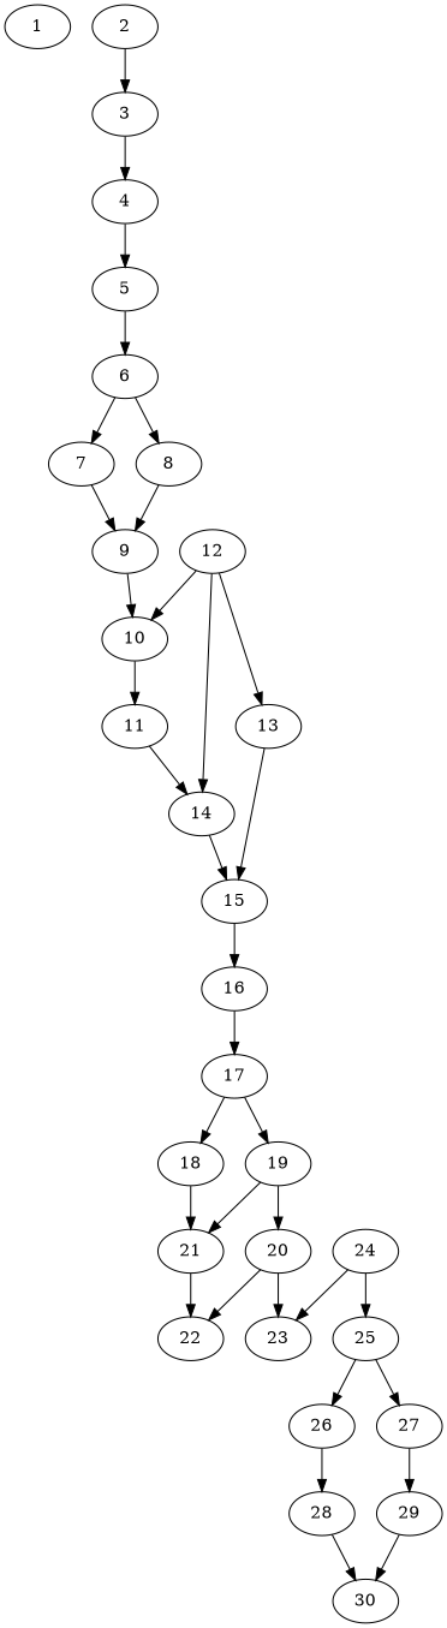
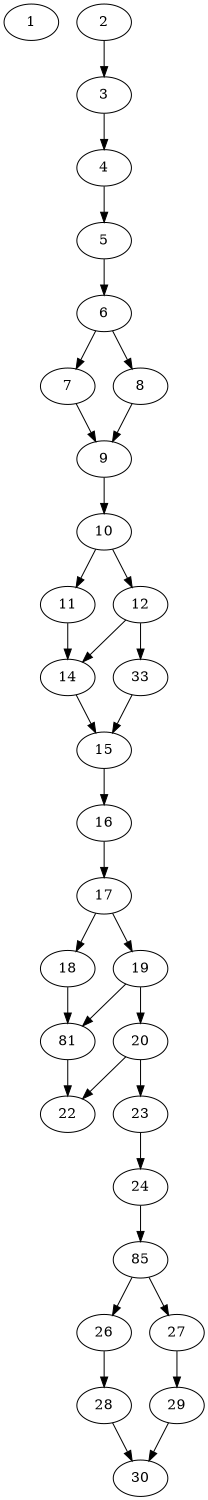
  digraph {
    node [alpha=0.10]
    1 [alpha=0.17 expect_size=10010624]
    2 [alpha=0.02 expect_size=31063040]
    3 [alpha=0.05 expect_size=28463104]
    4 [alpha=0.07 expect_size=51278848]
    5 [expect_size=24473600]
    6 [alpha=0.18 expect_size=10668032]
    7 [alpha=0.18 expect_size=38633472]
    8 [expect_size=42509312]
    9 [alpha=0.19 expect_size=32569344]
    10 [alpha=0.13 expect_size=6961152]
    11 [alpha=0.17 expect_size=21409792]
    12 [alpha=0.01 expect_size=15247360]
    14 [alpha=0.03 expect_size=33327104]
-   13 [alpha=0.13 expect_size=21021696]
+   13 [alpha=0.13 expect_size=21021696 label=33]
    15 [alpha=0.18 expect_size=49161216]
    16 [alpha=0.15 expect_size=25724928]
    17 [expect_size=20579328]
    18 [alpha=0.12 expect_size=16284672]
    19 [alpha=0.11 expect_size=39720960]
-   21 [alpha=0.14 expect_size=19812352]
+   21 [alpha=0.14 expect_size=19812352 label=81]
    20 [alpha=0.01 expect_size=36409344]
    22 [alpha=0.17 expect_size=12398592]
    23 [expect_size=13805568]
    24 [alpha=0.03 expect_size=44317696]
-   25 [alpha=0.04 expect_size=51164160]
+   25 [alpha=0.04 expect_size=51164160 label=85]
    26 [alpha=0.07 expect_size=45615104]
    27 [alpha=0.04 expect_size=33454080]
    28 [alpha=0.18 expect_size=10814464]
    29 [alpha=0.02 expect_size=38942720]
    30 [alpha=0.08 expect_size=17190912]
    2 -> 3
    3 -> 4
    4 -> 5
    5 -> 6
    6 -> 7
    6 -> 8
    7 -> 9
    8 -> 9
    9 -> 10
    10 -> 11
-   12 -> 10
+   10 -> 12
    11 -> 14
    12 -> 14
    12 -> 13
    14 -> 15
    13 -> 15
    15 -> 16
    16 -> 17
    17 -> 18
    17 -> 19
    18 -> 21
    19 -> 21
    19 -> 20
    21 -> 22
    20 -> 22
    20 -> 23
-   24 -> 23
+   23 -> 24
    24 -> 25
    25 -> 26
    25 -> 27
    26 -> 28
    27 -> 29
    28 -> 30
    29 -> 30
  }
